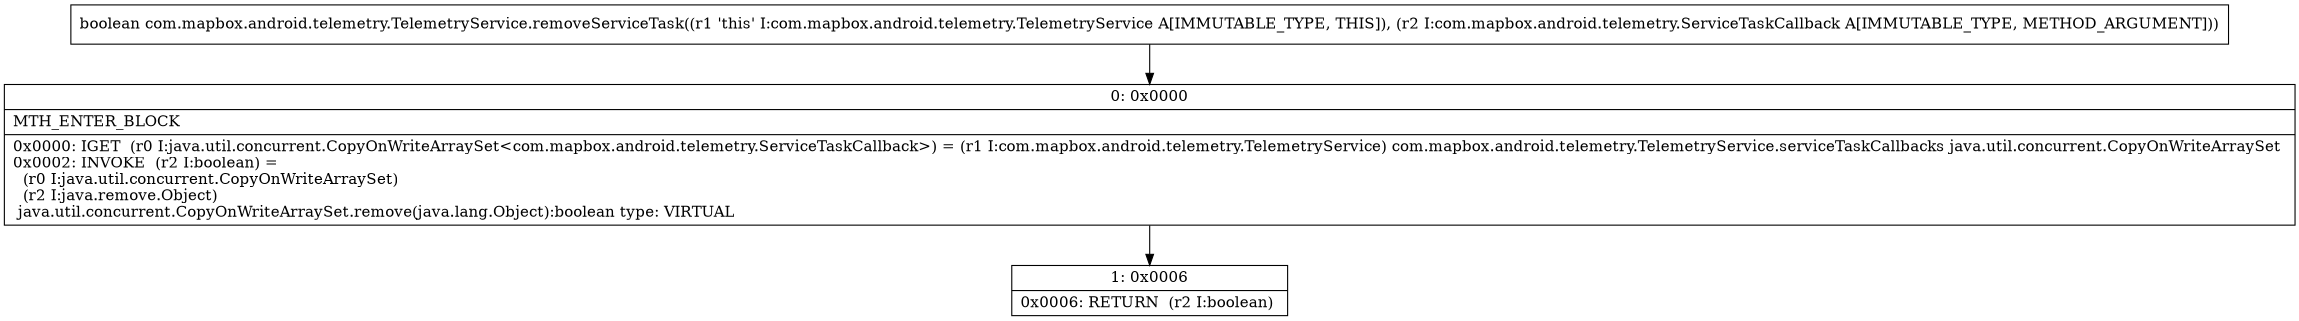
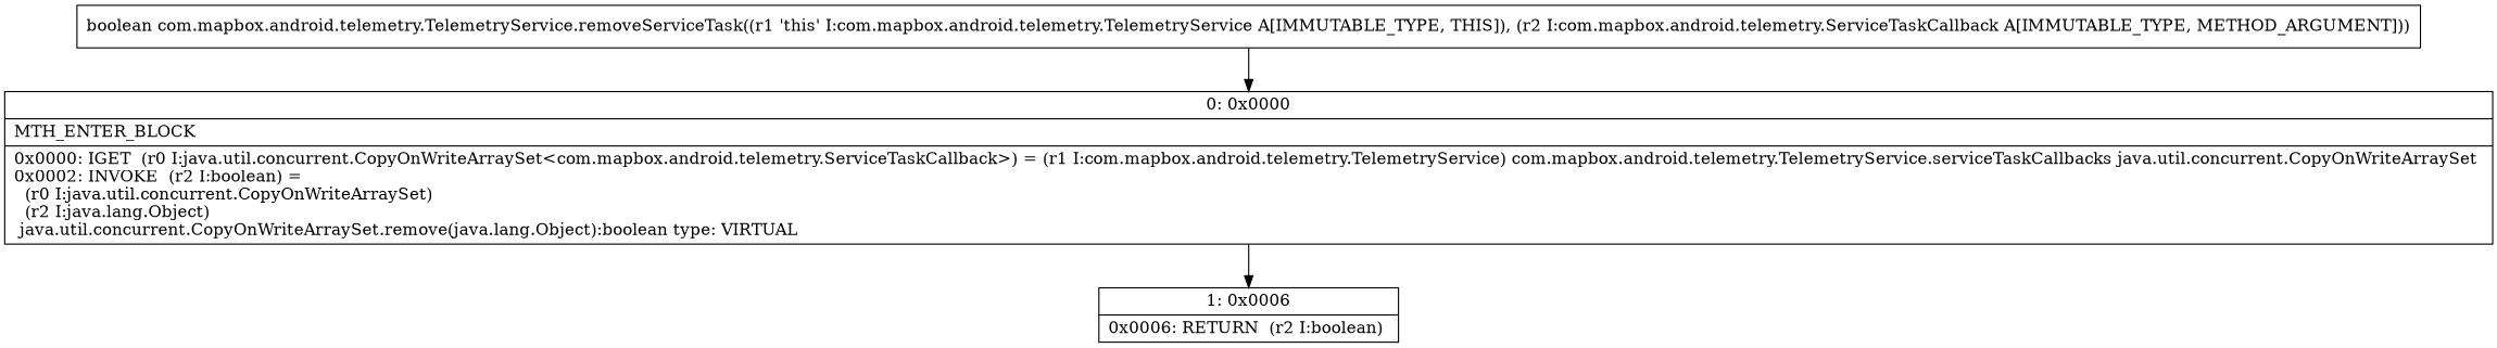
  digraph {
    node [shape=record]
-   n1 [label="{0\:\ 0x0000|MTH_ENTER_BLOCK\l|0x0000: IGET  (r0 I:java.util.concurrent.CopyOnWriteArraySet\<com.mapbox.android.telemetry.ServiceTaskCallback\>) = (r1 I:com.mapbox.android.telemetry.TelemetryService) com.mapbox.android.telemetry.TelemetryService.serviceTaskCallbacks java.util.concurrent.CopyOnWriteArraySet \l0x0002: INVOKE  (r2 I:boolean) = \l  (r0 I:java.util.concurrent.CopyOnWriteArraySet)\l  (r2 I:java.remove.Object)\l java.util.concurrent.CopyOnWriteArraySet.remove(java.lang.Object):boolean type: VIRTUAL \l}"]
+   n1 [label="{0\:\ 0x0000|MTH_ENTER_BLOCK\l|0x0000: IGET  (r0 I:java.util.concurrent.CopyOnWriteArraySet\<com.mapbox.android.telemetry.ServiceTaskCallback\>) = (r1 I:com.mapbox.android.telemetry.TelemetryService) com.mapbox.android.telemetry.TelemetryService.serviceTaskCallbacks java.util.concurrent.CopyOnWriteArraySet \l0x0002: INVOKE  (r2 I:boolean) = \l  (r0 I:java.util.concurrent.CopyOnWriteArraySet)\l  (r2 I:java.lang.Object)\l java.util.concurrent.CopyOnWriteArraySet.remove(java.lang.Object):boolean type: VIRTUAL \l}"]
    n2 [label="{1\:\ 0x0006|0x0006: RETURN  (r2 I:boolean) \l}"]
    n3 [label="{boolean com.mapbox.android.telemetry.TelemetryService.removeServiceTask((r1 'this' I:com.mapbox.android.telemetry.TelemetryService A[IMMUTABLE_TYPE, THIS]), (r2 I:com.mapbox.android.telemetry.ServiceTaskCallback A[IMMUTABLE_TYPE, METHOD_ARGUMENT])) }"]
    n1 -> n2
    n3 -> n1
  }
